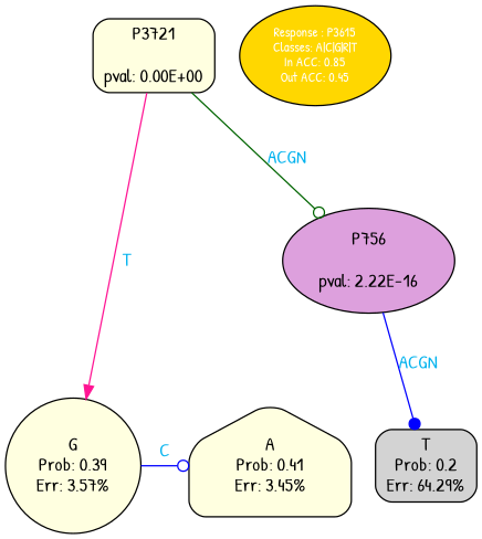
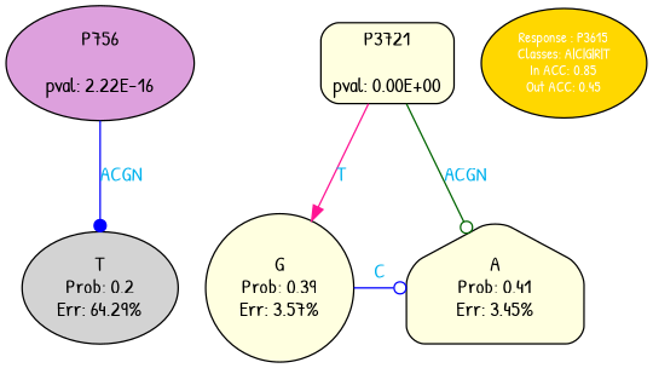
  digraph {
    fontname="Patrick Hand"
    ranksep=equally
    splines=polylines
    node [color=black fillcolor=lightyellow fontname="Patrick Hand" shape=box style="filled, rounded"]
    edge [arrowhead=odot color=blue fontcolor=deepskyblue2 fontname="Patrick Hand"]
-   n1 [fillcolor=lightgrey label="T\nProb: 0.2\nErr: 64.29%"]
+   n1 [fillcolor=lightgrey label="T\nProb: 0.2\nErr: 64.29%" shape=ellipse]
    n2 [label="A\nProb: 0.41\nErr: 3.45%" shape=house]
    n3 [label="G\nProb: 0.39\nErr: 3.57%" shape=circle]
    n4 [align=left fillcolor=gold fontcolor=white fontsize=10 label="Response : P3615\nClasses: A|C|G|R|T\nIn ACC: 0.85\nOut ACC: 0.45\n" shape=ellipse style=filled]
    n5 [label="P3721\n\npval: 0.00E+00"]
    n6 [fillcolor=plum label="P756\n\npval: 2.22E-16" shape=ellipse]
    subgraph sub_1 {
      rank=same
      n1
      n2
      n3
    }
    subgraph sub_2 {
      rank=same
      n4
      n5
    }
    n3 -> n2 [label=C]
    n5 -> n3 [arrowhead=normal color=deeppink label=T]
-   n5 -> n6 [color=darkgreen label=ACGN]
+   n5 -> n2 [color=darkgreen label=ACGN]
    n6 -> n1 [arrowhead=dot label=ACGN]
  }
